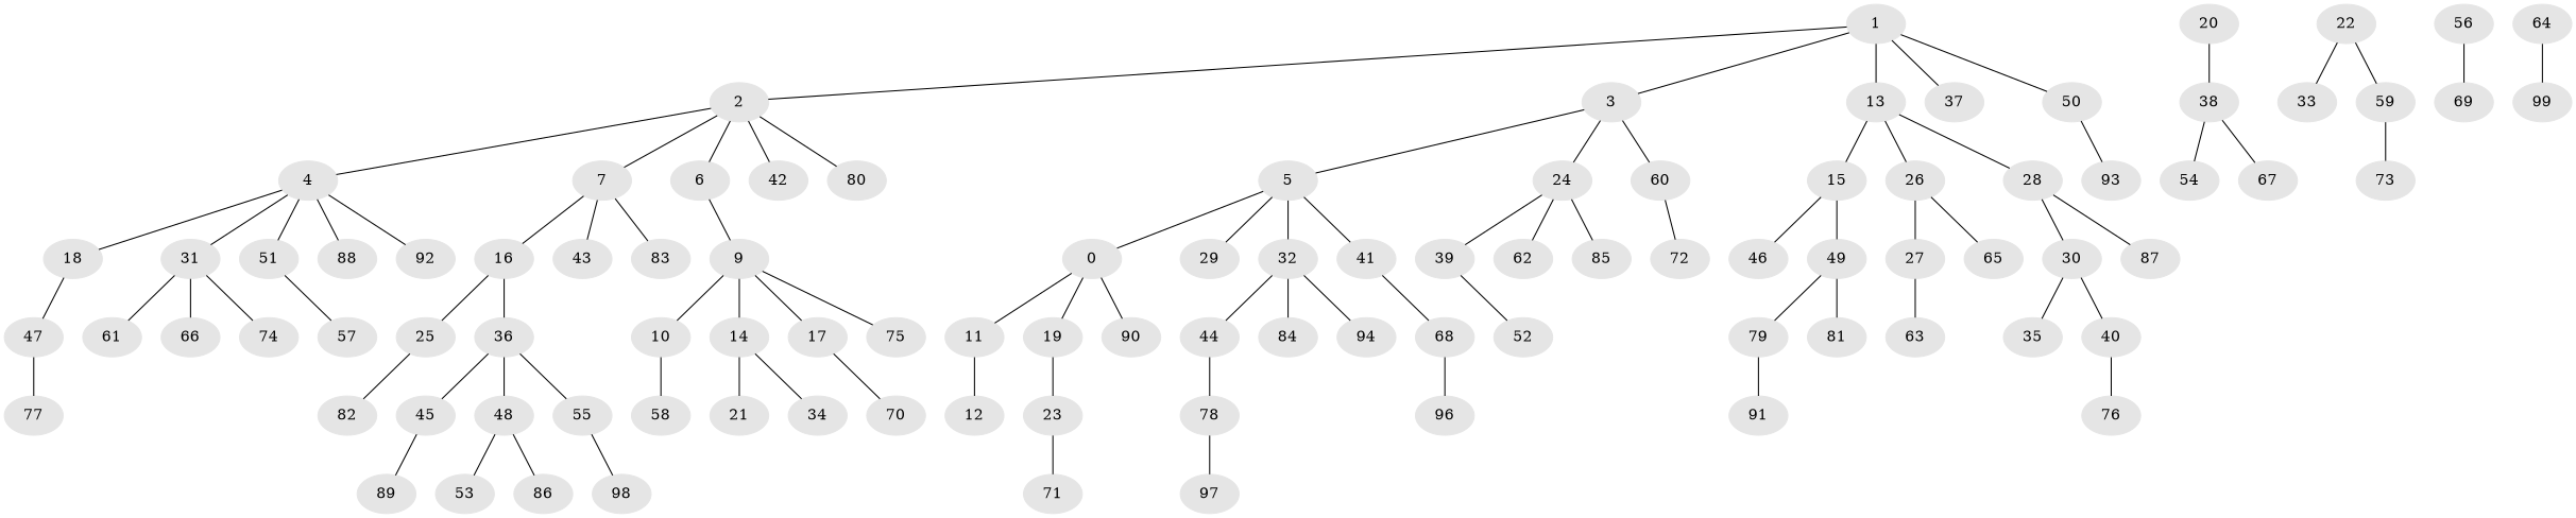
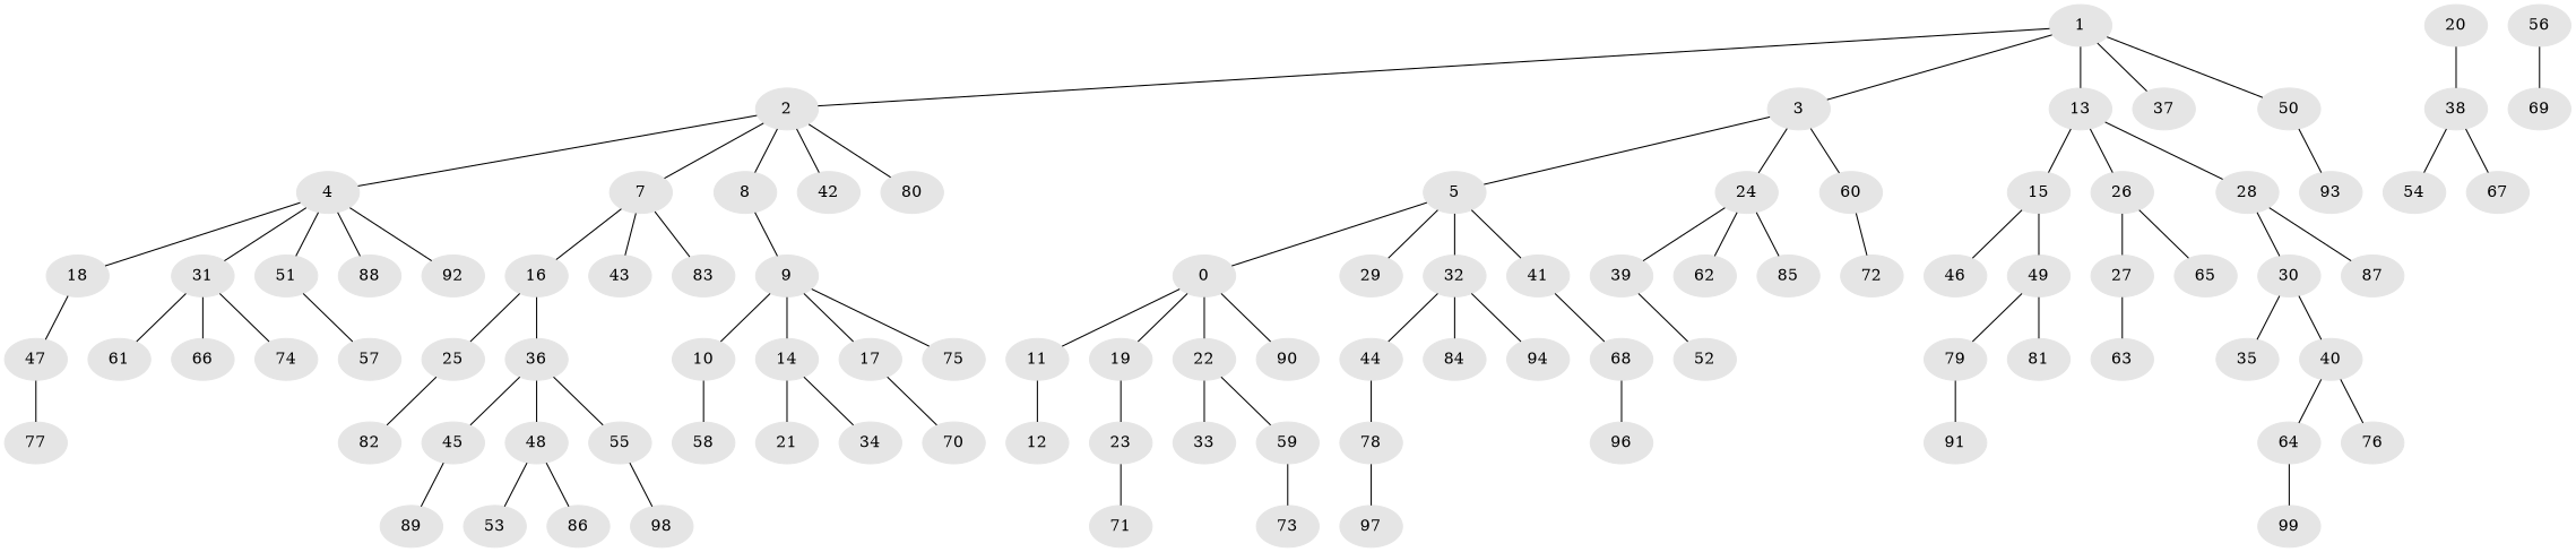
  graph {
    node [color=gray90 style=filled]
    1
    2
    3
    13
    37
    50
    4
    7
-   8 [label=6]
+   8
    42
    80
    5
    24
    60
    15
    26
    28
    93
    18
    31
    51
    88
    92
    16
    43
    83
    9
    25
    36
    n30 [label=0]
    29
    32
    41
    20
    38
    39
    62
    85
    72
    47
    61
    66
    74
    57
    11
    19
    22
    90
    44
    84
    94
    68
    12
    23
    33
    59
    10
    14
    17
    75
    58
    21
    34
    70
    46
    49
    27
    65
    30
    87
    79
    81
    82
    45
    48
    55
    77
    71
    54
    67
    73
    52
    63
    56
    69
    35
    40
    64
    76
    78
    89
    53
    86
    98
    99
    96
    97
    91
    1 -- 2
    1 -- 3
    1 -- 13
    1 -- 37
    1 -- 50
    2 -- 4
    2 -- 7
    2 -- 8
    2 -- 42
    2 -- 80
    3 -- 5
    3 -- 24
    3 -- 60
    13 -- 15
    13 -- 26
    13 -- 28
    50 -- 93
    4 -- 18
    4 -- 31
    4 -- 51
    4 -- 88
    4 -- 92
    7 -- 16
    7 -- 43
    7 -- 83
    8 -- 9
    5 -- n30
    5 -- 29
    5 -- 32
    5 -- 41
    24 -- 39
    24 -- 62
    24 -- 85
    60 -- 72
    15 -- 46
    15 -- 49
    26 -- 27
    26 -- 65
    28 -- 30
    28 -- 87
    18 -- 47
    31 -- 61
    31 -- 66
    31 -- 74
    51 -- 57
    16 -- 25
    16 -- 36
    9 -- 10
    9 -- 14
    9 -- 17
    9 -- 75
    25 -- 82
    36 -- 45
    36 -- 48
    36 -- 55
    n30 -- 11
    n30 -- 19
+   n30 -- 22
    n30 -- 90
    32 -- 44
    32 -- 84
    32 -- 94
    41 -- 68
    20 -- 38
    38 -- 54
    38 -- 67
    39 -- 52
    47 -- 77
    11 -- 12
    19 -- 23
    22 -- 33
    22 -- 59
    44 -- 78
    68 -- 96
    23 -- 71
    59 -- 73
    10 -- 58
    14 -- 21
    14 -- 34
    17 -- 70
    49 -- 79
    49 -- 81
    27 -- 63
    30 -- 35
    30 -- 40
    79 -- 91
    45 -- 89
    48 -- 53
    48 -- 86
    55 -- 98
    56 -- 69
+   40 -- 64
    40 -- 76
    64 -- 99
    78 -- 97
  }
